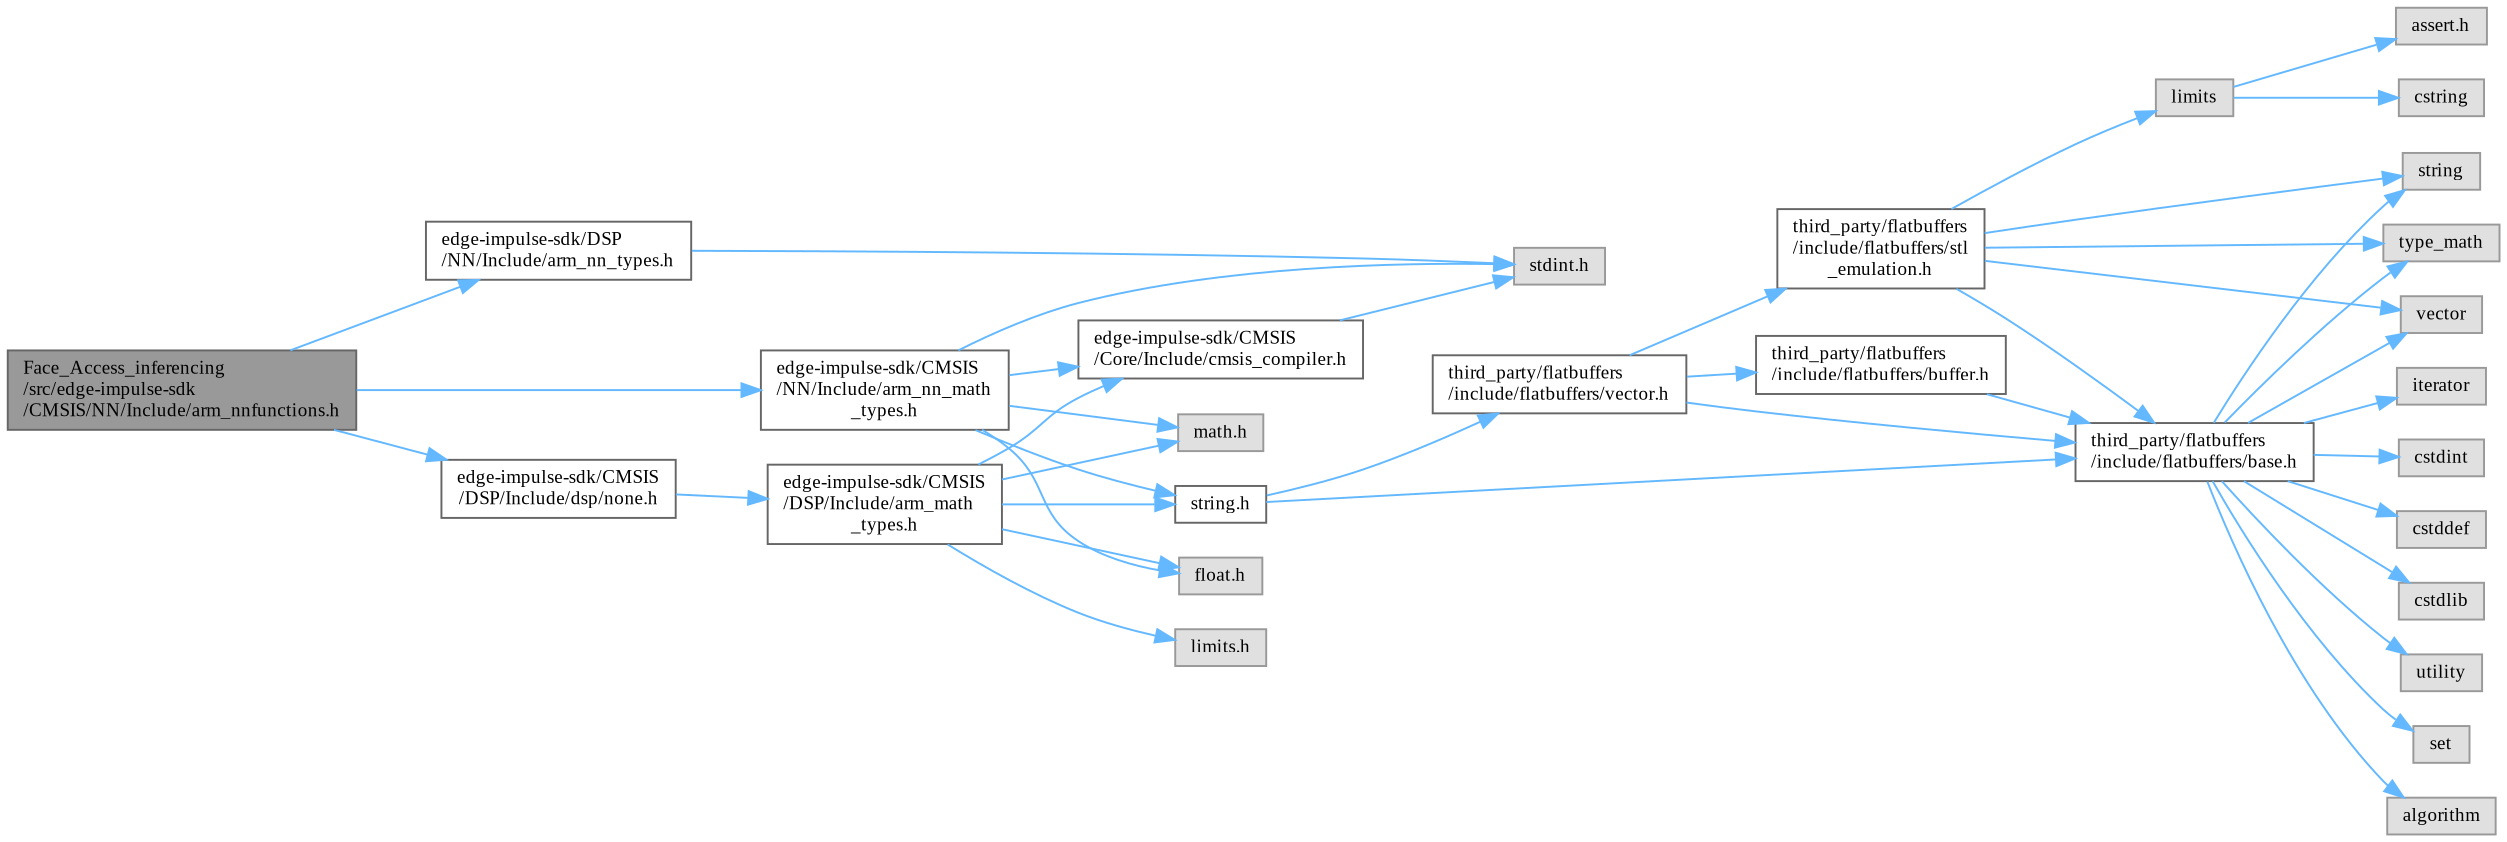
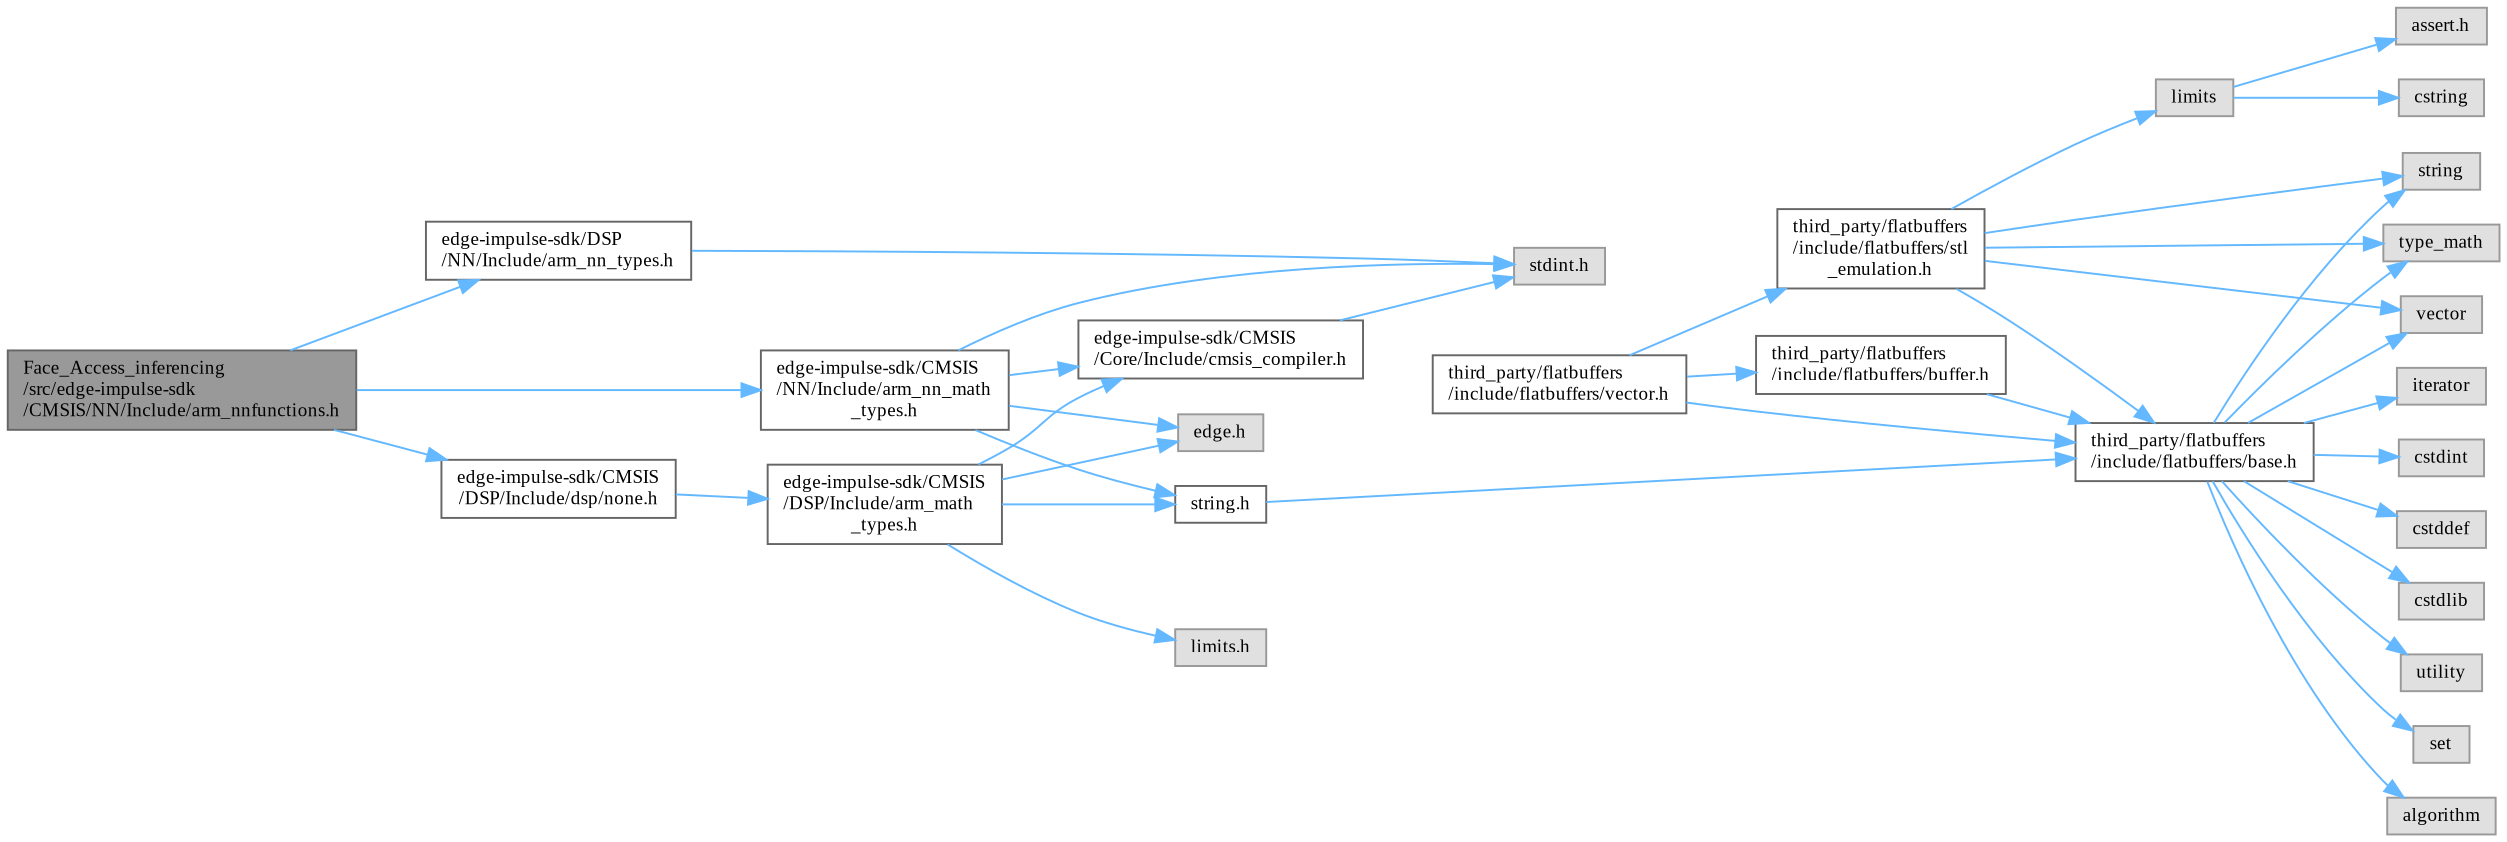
  digraph {
    fontname="Liberation Serif"
    rankdir=LR
    node [color=grey60 fillcolor="#E0E0E0" fontname="Liberation Serif" fontsize=10 shape=box style=filled]
    edge [color=steelblue1 fontname="Liberation Serif" fontsize=10 labelfontname=Helvetica labelfontsize=10 style=solid]
    n1 [color=gray40 fillcolor=grey60 fontcolor=black height=0.2 label="Face_Access_inferencing\l/src/edge-impulse-sdk\l/CMSIS/NN/Include/arm_nnfunctions.h" width=0.4]
    n2 [color=grey40 fillcolor=white height=0.2 label="edge-impulse-sdk/CMSIS\l/NN/Include/arm_nn_math\l_types.h" width=0.4]
    n3 [color=grey40 fillcolor=white height=0.2 label="edge-impulse-sdk/CMSIS\l/DSP/Include/dsp/none.h" width=0.4]
    n4 [color=grey40 fillcolor=white height=0.2 label="edge-impulse-sdk/DSP\l/NN/Include/arm_nn_types.h" width=0.4]
-   n5 [height=0.2 label="float.h" width=0.4]
-   n6 [height=0.2 label="math.h" width=0.4]
+   n6 [height=0.2 label="edge.h" width=0.4]
    n7 [height=0.2 label="stdint.h" width=0.4]
    n8 [color=grey40 fillcolor=white height=0.2 label="string.h" width=0.4]
    n9 [color=grey40 fillcolor=white height=0.2 label="edge-impulse-sdk/CMSIS\l/Core/Include/cmsis_compiler.h" width=0.4]
    n10 [color=grey40 fillcolor=white height=0.2 label="edge-impulse-sdk/CMSIS\l/DSP/Include/arm_math\l_types.h" width=0.4]
    n11 [height=0.2 label="limits.h" width=0.4]
    n12 [color=grey40 fillcolor=white height=0.2 label="third_party/flatbuffers\l/include/flatbuffers/base.h" width=0.4]
    n13 [color=grey40 fillcolor=white height=0.2 label="third_party/flatbuffers\l/include/flatbuffers/vector.h" width=0.4]
    n14 [height=0.2 label=cstdint width=0.4]
    n15 [height=0.2 label=cstddef width=0.4]
    n16 [height=0.2 label=cstdlib width=0.4]
    n17 [height=0.2 label=utility width=0.4]
    n18 [height=0.2 label=string width=0.4]
    n19 [height=0.2 label=type_math width=0.4]
    n20 [height=0.2 label=vector width=0.4]
    n21 [height=0.2 label=set width=0.4]
    n22 [height=0.2 label=algorithm width=0.4]
    n23 [height=0.2 label=iterator width=0.4]
    n24 [color=grey40 fillcolor=white height=0.2 label="third_party/flatbuffers\l/include/flatbuffers/buffer.h" width=0.4]
    n25 [color=grey40 fillcolor=white height=0.2 label="third_party/flatbuffers\l/include/flatbuffers/stl\l_emulation.h" width=0.4]
    n26 [height=0.2 label="assert.h" width=0.4]
    n27 [height=0.2 label=cstring width=0.4]
    n28 [height=0.2 label=limits width=0.4]
    n1 -> n2
    n1 -> n3
    n1 -> n4
-   n2 -> n5
    n2 -> n6
    n2 -> n7
    n2 -> n8
    n2 -> n9
    n3 -> n10
    n4 -> n7
    n8 -> n12
-   n8 -> n13
    n9 -> n7
-   n10 -> n5
    n10 -> n6
    n10 -> n8
    n10 -> n9
    n10 -> n11
    n12 -> n14
    n12 -> n15
    n12 -> n16
    n12 -> n17
    n12 -> n18
    n12 -> n19
    n12 -> n20
    n12 -> n21
    n12 -> n22
    n12 -> n23
    n13 -> n12
    n13 -> n24
    n13 -> n25
    n24 -> n12
    n25 -> n12
    n25 -> n18
    n25 -> n19
    n25 -> n20
    n25 -> n28
    n28 -> n26
    n28 -> n27
  }
